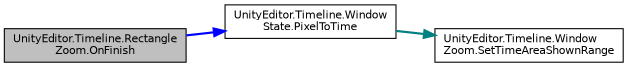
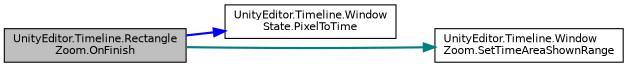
  digraph {
    rankdir=LR
    node [color=black fillcolor=white fontname=Helvetica fontsize=10 shape=record style=filled]
    edge [fontname=Helvetica fontsize=10 labelfontname=Helvetica labelfontsize=10 style=bold]
    n1 [fillcolor=grey75 fontcolor=black height=0.2 label="UnityEditor.Timeline.Rectangle\lZoom.OnFinish" width=0.4]
    n2 [height=0.2 label="UnityEditor.Timeline.Window\lState.PixelToTime" width=0.4]
    n3 [height=0.2 label="UnityEditor.Timeline.Window\lZoom.SetTimeAreaShownRange" width=0.4]
    n1 -> n2 [color=blue]
-   n2 -> n3 [color=teal]
+   n1 -> n3 [color=teal]
  }
